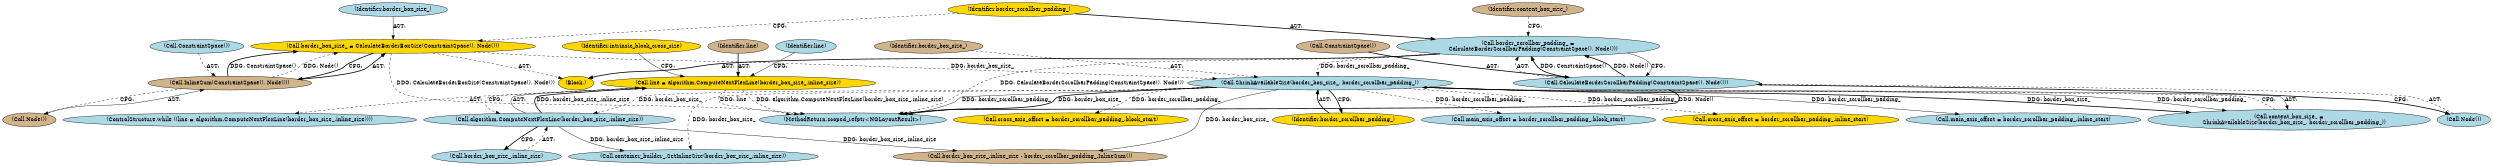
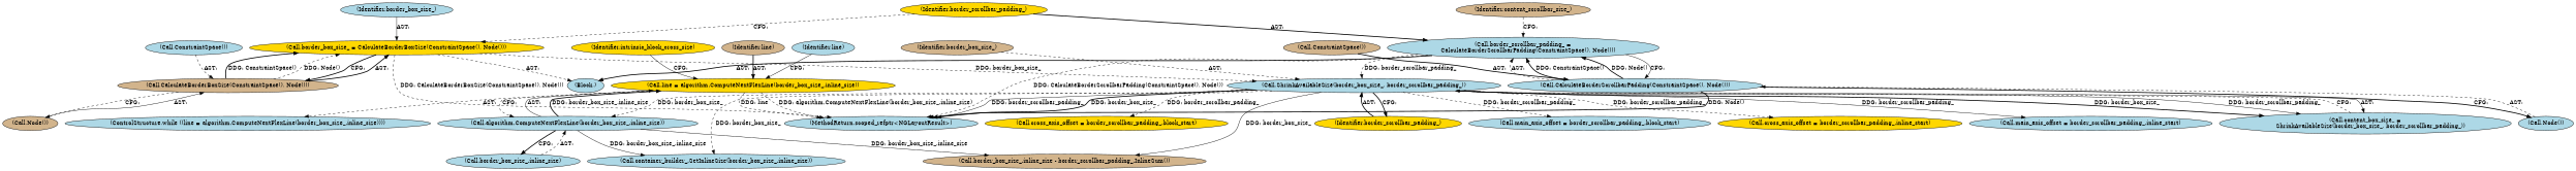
  digraph {
    node [fillcolor=lightblue style=filled]
    edge [style=dashed]
    n1 [fillcolor=gold label="(Call,line = algorithm.ComputeNextFlexLine(border_box_size_.inline_size))"]
    n2 [label="(Call,algorithm.ComputeNextFlexLine(border_box_size_.inline_size))"]
    n3 [label="(ControlStructure,while ((line = algorithm.ComputeNextFlexLine(border_box_size_.inline_size))))"]
    n4 [label="(MethodReturn,scoped_refptr<NGLayoutResult>)"]
    n5 [label="(Call,container_builder_.SetInlineSize(border_box_size_.inline_size))"]
    n6 [fillcolor=tan label="(Call,border_box_size_.inline_size - border_scrollbar_padding_.InlineSum())"]
    n7 [label="(Call,border_box_size_.inline_size)"]
    n8 [label="(Call,ShrinkAvailableSize(border_box_size_, border_scrollbar_padding_))"]
    n9 [fillcolor=gold label="(Identifier,border_scrollbar_padding_)"]
    n10 [label="(Call,main_axis_offset = border_scrollbar_padding_.block_start)"]
    n11 [fillcolor=gold label="(Call,cross_axis_offset = border_scrollbar_padding_.inline_start)"]
    n12 [label="(Call,main_axis_offset = border_scrollbar_padding_.inline_start)"]
    n13 [label="(Call,content_box_size_ =\n      ShrinkAvailableSize(border_box_size_, border_scrollbar_padding_))"]
    n14 [fillcolor=gold label="(Call,cross_axis_offset = border_scrollbar_padding_.block_start)"]
    n15 [fillcolor=gold label="(Call,border_box_size_ = CalculateBorderBoxSize(ConstraintSpace(), Node()))"]
-   n16 [fillcolor=tan label="(Call,InlineSum(ConstraintSpace(), Node()))"]
-   n17 [fillcolor=gold label="(Block,)"]
+   n16 [fillcolor=tan label="(Call,CalculateBorderBoxSize(ConstraintSpace(), Node()))"]
+   n17 [label="(Block,)"]
    n18 [fillcolor=tan label="(Call,Node())"]
    n19 [label="(Call,border_scrollbar_padding_ =\n      CalculateBorderScrollbarPadding(ConstraintSpace(), Node()))"]
    n20 [label="(Call,CalculateBorderScrollbarPadding(ConstraintSpace(), Node()))"]
    n21 [label="(Call,Node())"]
    n22 [label="(Identifier,line)"]
    n23 [label="(Identifier,border_box_size_)"]
    n24 [fillcolor=gold label="(Identifier,intrinsic_block_cross_size)"]
    n25 [fillcolor=tan label="(Identifier,line)"]
-   n26 [fillcolor=tan label="(Identifier,content_box_size_)"]
+   n26 [fillcolor=tan label="(Identifier,content_scrollbar_size_)"]
    n27 [fillcolor=gold label="(Identifier,border_scrollbar_padding_)"]
    n28 [label="(Call,ConstraintSpace())"]
    n29 [fillcolor=tan label="(Call,ConstraintSpace())"]
    n30 [fillcolor=tan label="(Identifier,border_box_size_)"]
    n1 -> n2 [label="CFG: "]
    n1 -> n3 [label="AST: "]
    n1 -> n4 [label="DDG: algorithm.ComputeNextFlexLine(border_box_size_.inline_size)"]
    n1 -> n4 [label="DDG: line"]
    n2 -> n1 [label="AST: " style=solid]
    n2 -> n1 [label="DDG: border_box_size_.inline_size" style=bold]
    n2 -> n5 [label="DDG: border_box_size_.inline_size" style=solid]
    n2 -> n6 [label="DDG: border_box_size_.inline_size" style=solid]
    n2 -> n7 [label="CFG: " style=bold]
    n7 -> n2 [label="AST: "]
    n8 -> n2 [label="DDG: border_box_size_"]
    n8 -> n4 [label="DDG: border_scrollbar_padding_" style=solid]
    n8 -> n4 [label="DDG: border_box_size_" style=bold]
    n8 -> n5 [label="DDG: border_box_size_"]
    n8 -> n6 [label="DDG: border_box_size_" style=solid]
    n8 -> n9 [label="CFG: " style=bold]
    n8 -> n10 [label="DDG: border_scrollbar_padding_"]
    n8 -> n11 [label="DDG: border_scrollbar_padding_"]
    n8 -> n12 [label="DDG: border_scrollbar_padding_" style=solid]
    n8 -> n13 [label="AST: " style=solid]
    n8 -> n13 [label="DDG: border_box_size_" style=bold]
    n8 -> n13 [label="DDG: border_scrollbar_padding_" style=solid]
    n8 -> n14 [label="DDG: border_scrollbar_padding_"]
    n9 -> n8 [label="AST: " style=bold]
    n13 -> n8 [label="CFG: "]
    n15 -> n4 [label="DDG: CalculateBorderBoxSize(ConstraintSpace(), Node())"]
    n15 -> n8 [label="DDG: border_box_size_"]
    n15 -> n16 [label="CFG: " style=bold]
    n15 -> n17 [label="AST: "]
    n16 -> n15 [label="AST: " style=bold]
    n16 -> n15 [label="DDG: ConstraintSpace()" style=bold]
    n16 -> n15 [label="DDG: Node()"]
    n16 -> n18 [label="CFG: "]
    n18 -> n16 [label="AST: " style=solid]
    n19 -> n4 [label="DDG: CalculateBorderScrollbarPadding(ConstraintSpace(), Node())"]
    n19 -> n8 [label="DDG: border_scrollbar_padding_"]
    n19 -> n17 [label="AST: " style=bold]
    n19 -> n20 [label="CFG: " style=solid]
    n20 -> n4 [label="DDG: Node()" style=bold]
    n20 -> n19 [label="AST: "]
    n20 -> n19 [label="DDG: ConstraintSpace()" style=bold]
    n20 -> n19 [label="DDG: Node()" style=bold]
    n20 -> n21 [label="CFG: " style=bold]
    n21 -> n20 [label="AST: "]
    n22 -> n1 [label="CFG: " style=solid]
    n23 -> n15 [label="AST: " style=solid]
    n24 -> n1 [label="CFG: " style=solid]
    n25 -> n1 [label="AST: " style=bold]
    n26 -> n19 [label="CFG: "]
    n27 -> n15 [label="CFG: "]
    n27 -> n19 [label="AST: " style=bold]
    n28 -> n16 [label="AST: "]
    n29 -> n20 [label="AST: " style=bold]
    n30 -> n8 [label="AST: "]
  }
